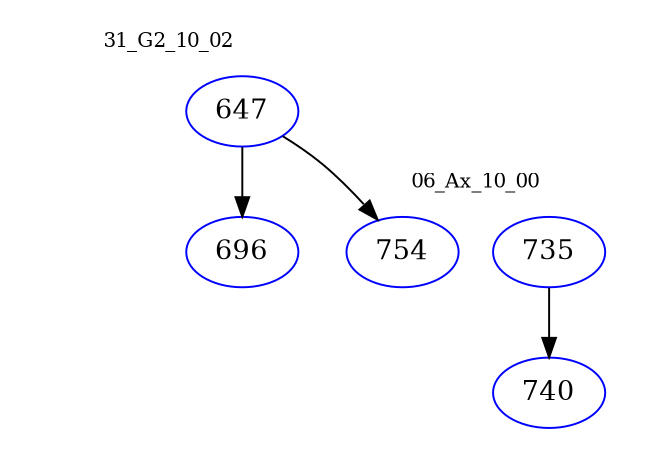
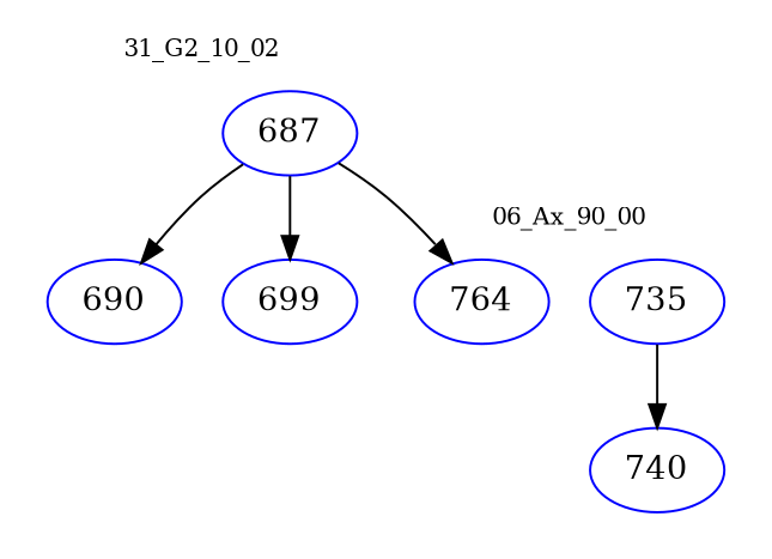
  digraph {
    node [color=blue]
    edge [color=black]
    n1 [label=735]
    n2 [label=740]
-   n3 [label=754]
-   n4 [label=647]
-   n6 [label=696]
+   n3 [label=764]
+   n4 [label=687]
+   n5 [label=690]
+   n6 [label=699]
    subgraph cluster_1 {
      color=white
      fontsize=10
-     label="06_Ax_10_00"
+     label="06_Ax_90_00"
      n1
      n2
      n3
    }
    subgraph cluster_2 {
      color=white
      fontsize=10
      label="31_G2_10_02"
      n4
+     n5
      n6
    }
    n1 -> n2
    n4 -> n3
+   n4 -> n5
    n4 -> n6
  }
